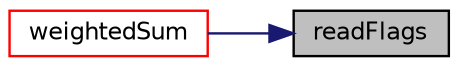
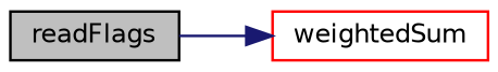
  digraph {
    rankdir=LR
    node [fontname=Helvetica fontsize=10 shape=record]
    n1 [color=black fillcolor=grey75 fontcolor=black height=0.2 label=readFlags style=filled width=0.4]
    n2 [color=red height=0.2 label=weightedSum width=0.4]
-   n2 -> n1 [color=midnightblue fontname=Helvetica fontsize=10 labelfontname=Helvetica labelfontsize=10 style=solid]
+   n1 -> n2 [color=midnightblue fontname=Helvetica fontsize=10 labelfontname=Helvetica labelfontsize=10 style=solid]
  }
